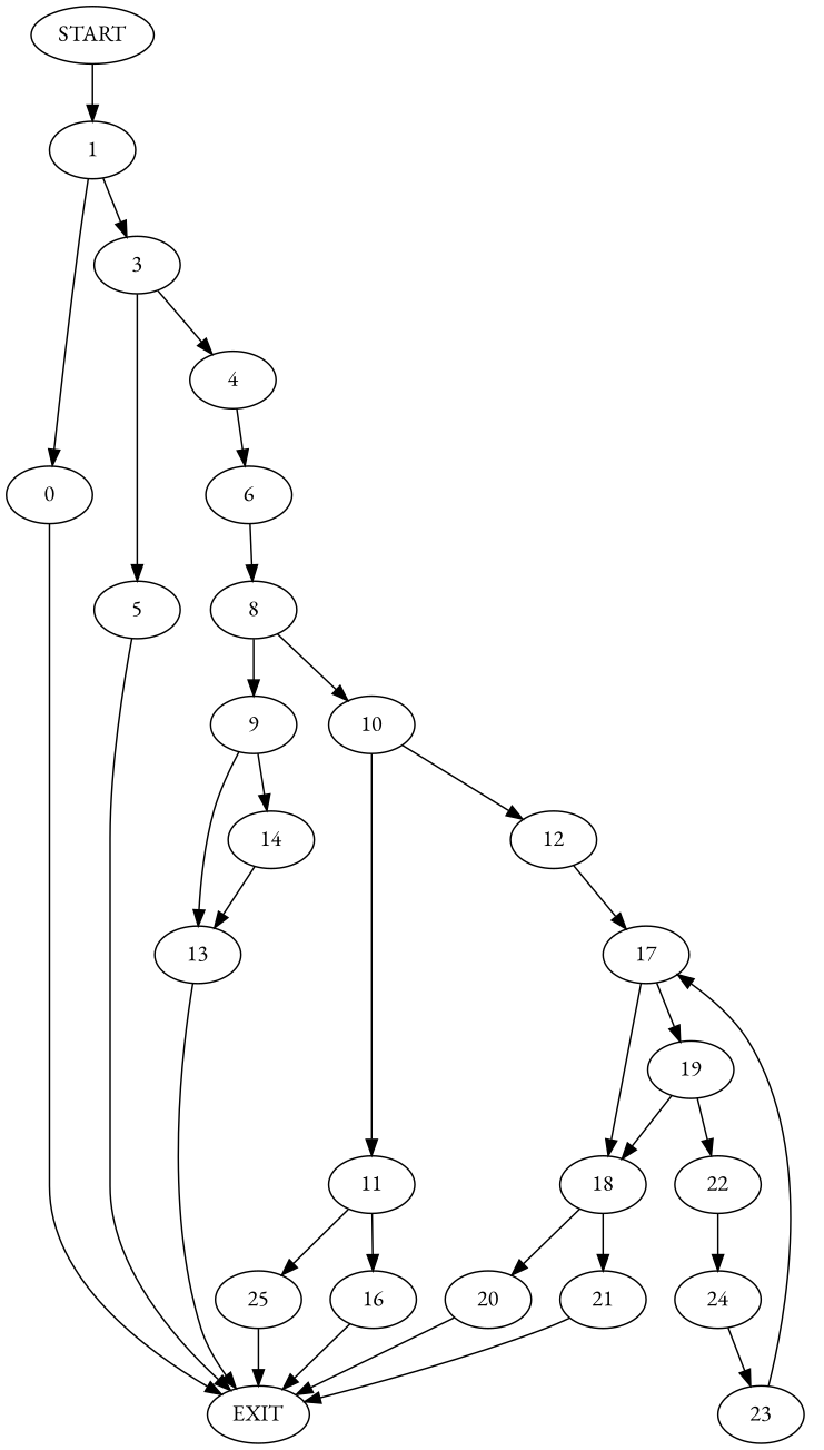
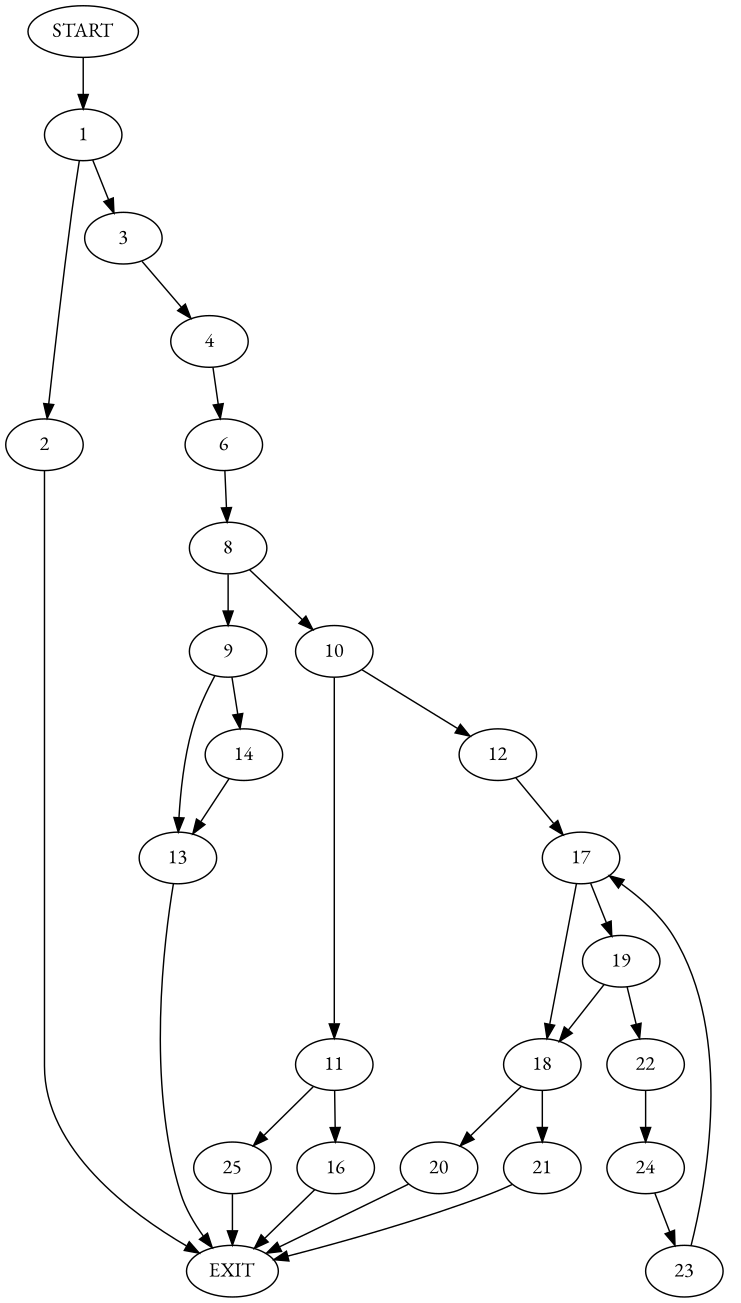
  digraph {
    fontname="EB Garamond"
    node [fontname="EB Garamond"]
    edge [fontname="EB Garamond"]
    n1 [label=START]
    1
-   2 [label=0]
+   2
    3
    n5 [label=EXIT]
    4
-   5
    6
    8
    9
    10
    13
    14
    11
    12
    n16 [label=25]
    16
    17
    18
    19
    20
    21
    22
    24
    23
    n1 -> 1
    1 -> 2
    1 -> 3
    2 -> n5
    3 -> 4
-   3 -> 5
    4 -> 6
-   5 -> n5
    6 -> 8
    8 -> 9
    8 -> 10
    9 -> 13
    9 -> 14
    10 -> 11
    10 -> 12
    13 -> n5
    14 -> 13
    11 -> n16
    11 -> 16
    12 -> 17
    n16 -> n5
    16 -> n5
    17 -> 18
    17 -> 19
    18 -> 20
    18 -> 21
    19 -> 18
    19 -> 22
    20 -> n5
    21 -> n5
    22 -> 24
    24 -> 23
    23 -> 17
  }
